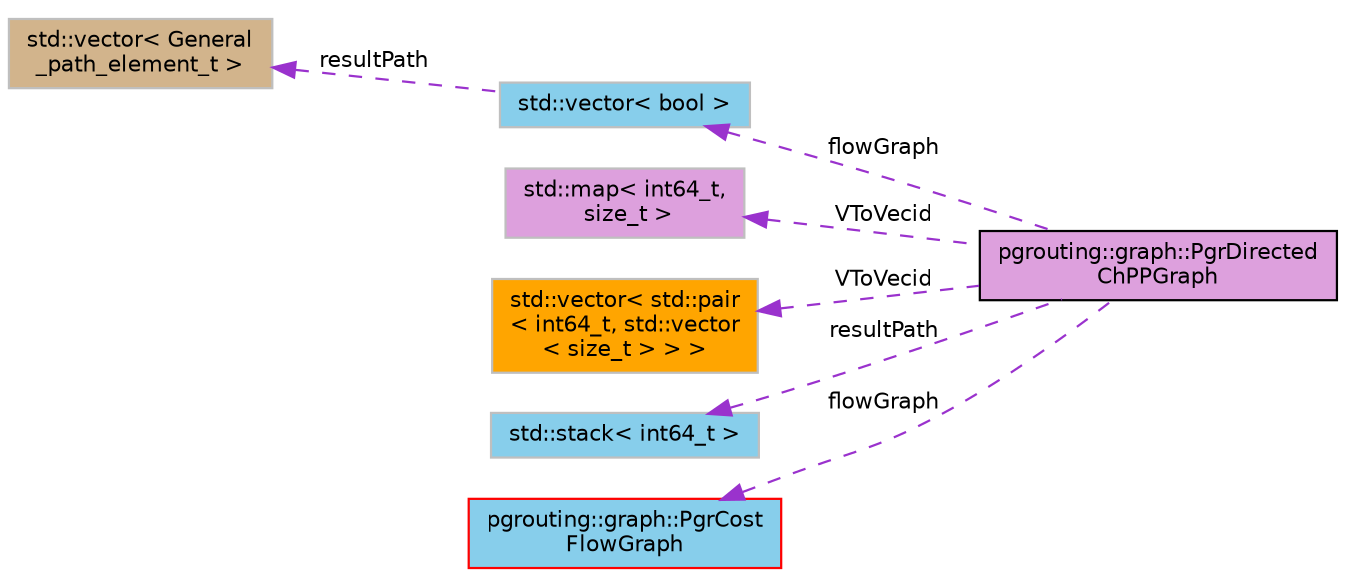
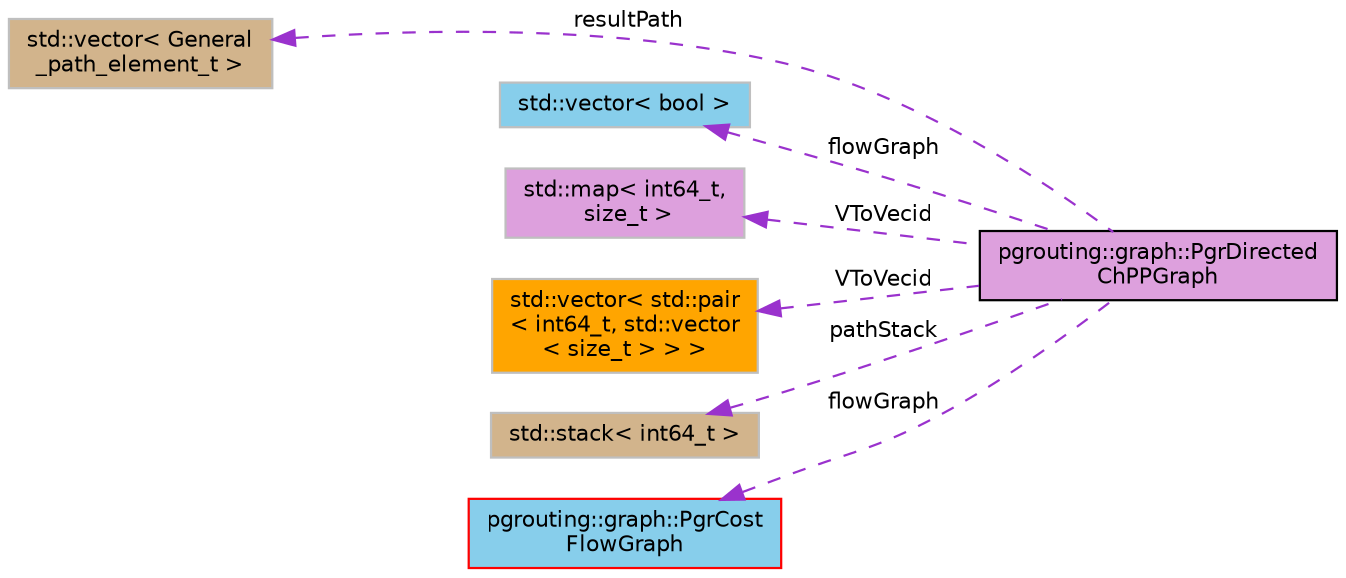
  digraph {
    rankdir=LR
    node [color=grey75 fillcolor=plum fontname=Helvetica fontsize=10 shape=record style=filled]
    edge [color=darkorchid3 dir=back fontname=Helvetica fontsize=10 labelfontname=Helvetica labelfontsize=10 style=dashed]
    n1 [color=black fontcolor=black height=0.2 label="pgrouting::graph::PgrDirected\lChPPGraph" width=0.4]
    n2 [fillcolor=tan height=0.2 label="std::vector\< General\l_path_element_t \>" width=0.4]
    n3 [height=0.2 label="std::map\< int64_t,\l size_t \>" width=0.4]
    n4 [fillcolor=orange height=0.2 label="std::vector\< std::pair\l\< int64_t, std::vector\l\< size_t \> \> \>" width=0.4]
-   n5 [fillcolor=skyblue height=0.2 label="std::stack\< int64_t \>" width=0.4]
+   n5 [fillcolor=tan height=0.2 label="std::stack\< int64_t \>" width=0.4]
    n6 [fillcolor=skyblue height=0.2 label="std::vector\< bool \>" width=0.4]
    n7 [color=red fillcolor=skyblue height=0.2 label="pgrouting::graph::PgrCost\lFlowGraph" width=0.4]
-   n2 -> n6 [label=" resultPath"]
+   n2 -> n1 [label=" resultPath"]
    n3 -> n1 [label=" VToVecid"]
    n4 -> n1 [label=" VToVecid"]
-   n5 -> n1 [label=" resultPath"]
+   n5 -> n1 [label=" pathStack"]
    n6 -> n1 [label=" flowGraph"]
    n7 -> n1 [label=" flowGraph"]
  }
